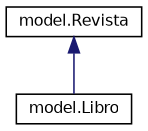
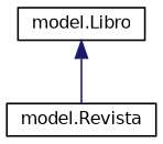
  digraph {
    rankdir=TB
    node [color=black fillcolor=white fontname=Helvetica fontsize=10 shape=record style=filled]
    n1 [height=0.2 label="model.Libro" width=0.4]
    n2 [height=0.2 label="model.Revista" width=0.4]
-   n2 -> n1 [color=midnightblue dir=back fontname=Helvetica fontsize=10 labelfontname=Helvetica labelfontsize=10 style=solid]
+   n1 -> n2 [color=midnightblue dir=back fontname=Helvetica fontsize=10 labelfontname=Helvetica labelfontsize=10 style=solid]
  }
